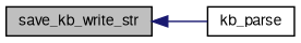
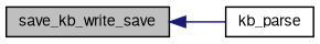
  digraph {
    rankdir=LR
    node [color=black fontname=FreeSans fontsize=10 shape=record]
-   n1 [fillcolor=grey75 fontcolor=black height=0.2 label=save_kb_write_str style=filled width=0.4]
+   n1 [fillcolor=grey75 fontcolor=black height=0.2 label=save_kb_write_save style=filled width=0.4]
    n2 [height=0.2 label=kb_parse width=0.4]
    n1 -> n2 [color=midnightblue dir=back fontname=FreeSans fontsize=10 labelfontname=FreeSans labelfontsize=10 style=solid]
  }
